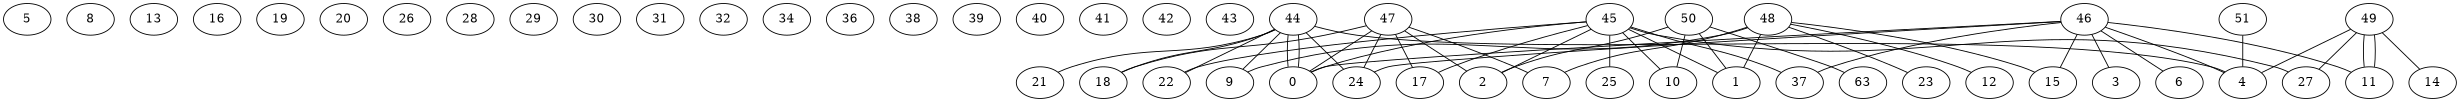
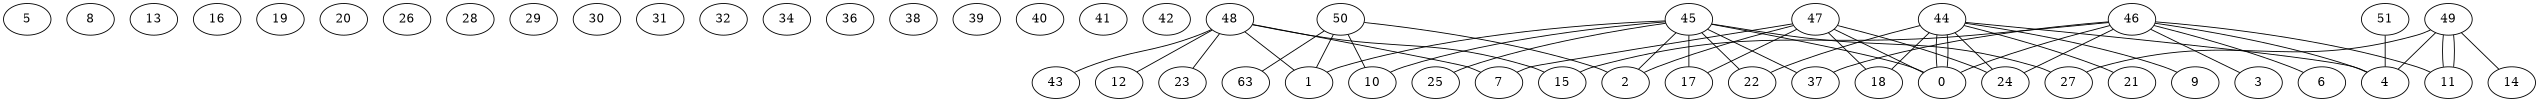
  graph {
    5
    8
    13
    16
    19
    20
    26
    28
    29
    30
    31
    32
    34
    36
    38
    39
    40
    41
    42
    43
    44
    0
    4
    9
    18
    21
    22
    24
    45
    1
    2
    10
    17
    25
    27
    37
    46
    3
    6
    11
    15
    47
    7
    48
    12
    23
    49
    14
    50
    n50 [label=63]
    51
    44 -- 0
    44 -- 0
    44 -- 4
    44 -- 9
    44 -- 18
    44 -- 21
    44 -- 22
    44 -- 24
    45 -- 0
    45 -- 22
    45 -- 1
    45 -- 2
    45 -- 10
    45 -- 17
    45 -- 25
    45 -- 27
    45 -- 37
    46 -- 0
    46 -- 4
    46 -- 24
    46 -- 37
    46 -- 3
    46 -- 6
    46 -- 11
    46 -- 15
    47 -- 0
    47 -- 18
    47 -- 24
    47 -- 2
    47 -- 17
    47 -- 7
-   48 -- 9
+   48 -- 43
    48 -- 1
    48 -- 15
    48 -- 7
    48 -- 12
    48 -- 23
    49 -- 4
    49 -- 27
    49 -- 11
    49 -- 11
    49 -- 14
    50 -- 1
    50 -- 2
    50 -- 10
    50 -- n50
    51 -- 4
  }
